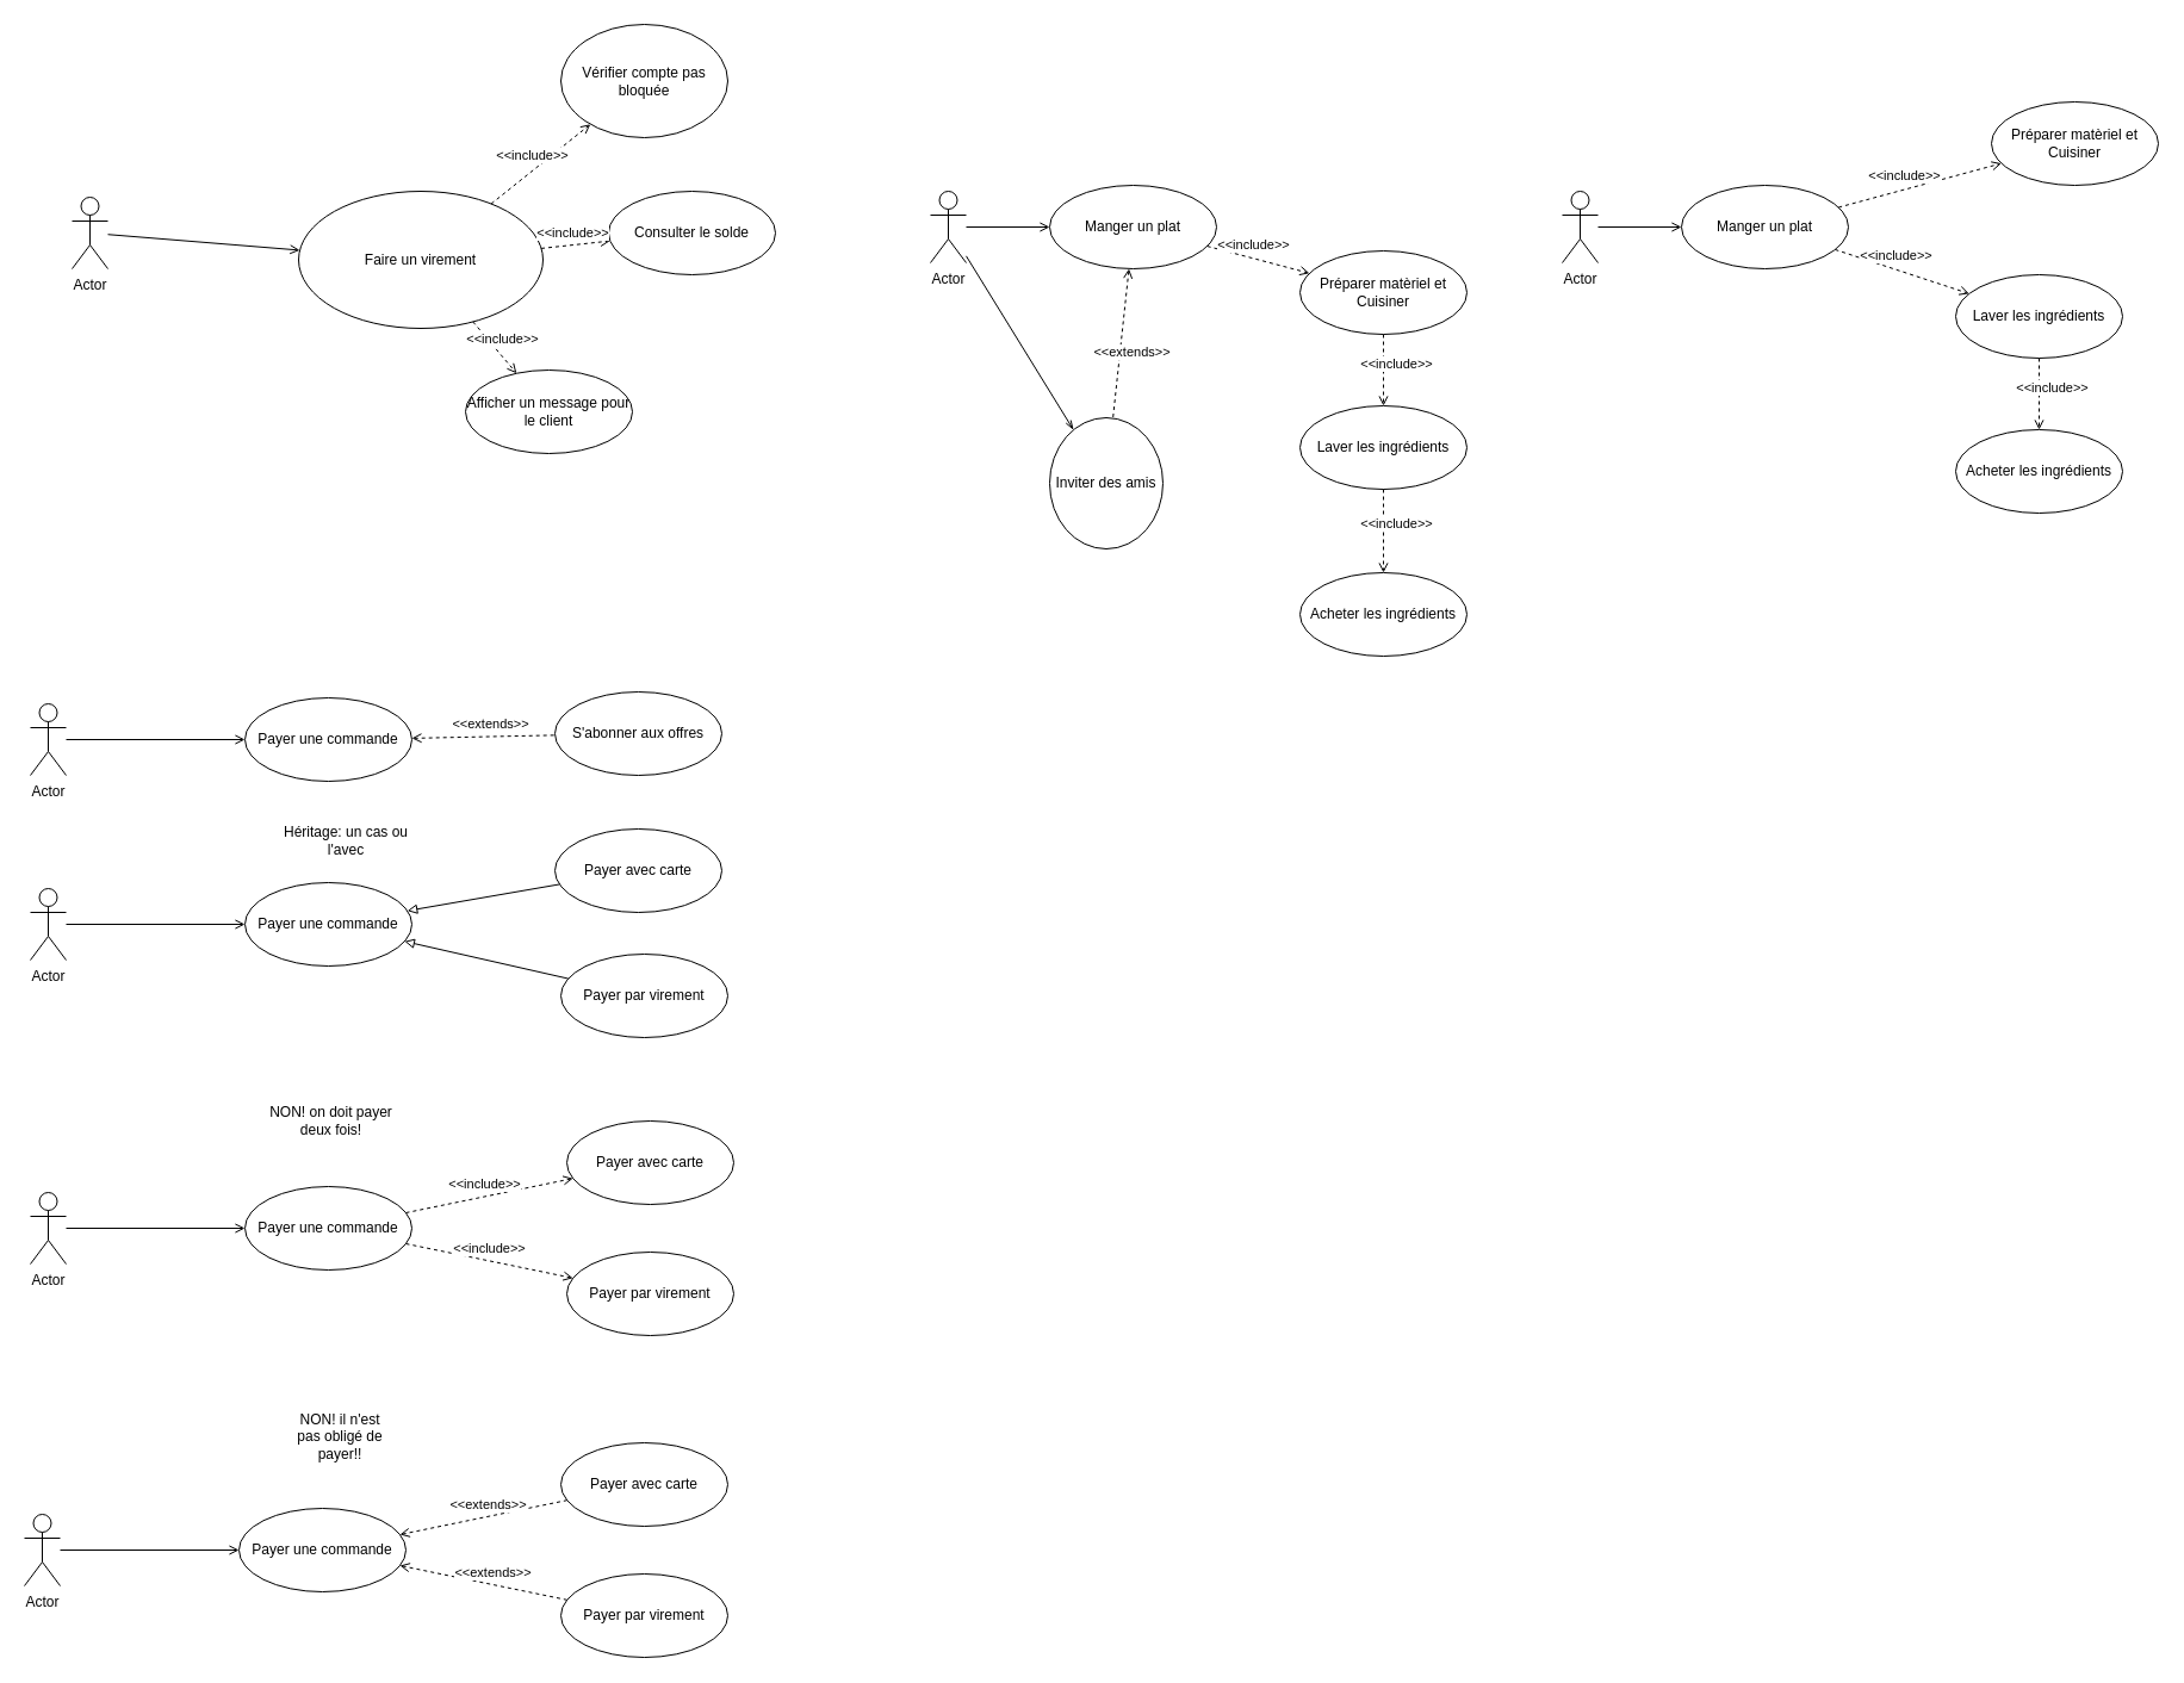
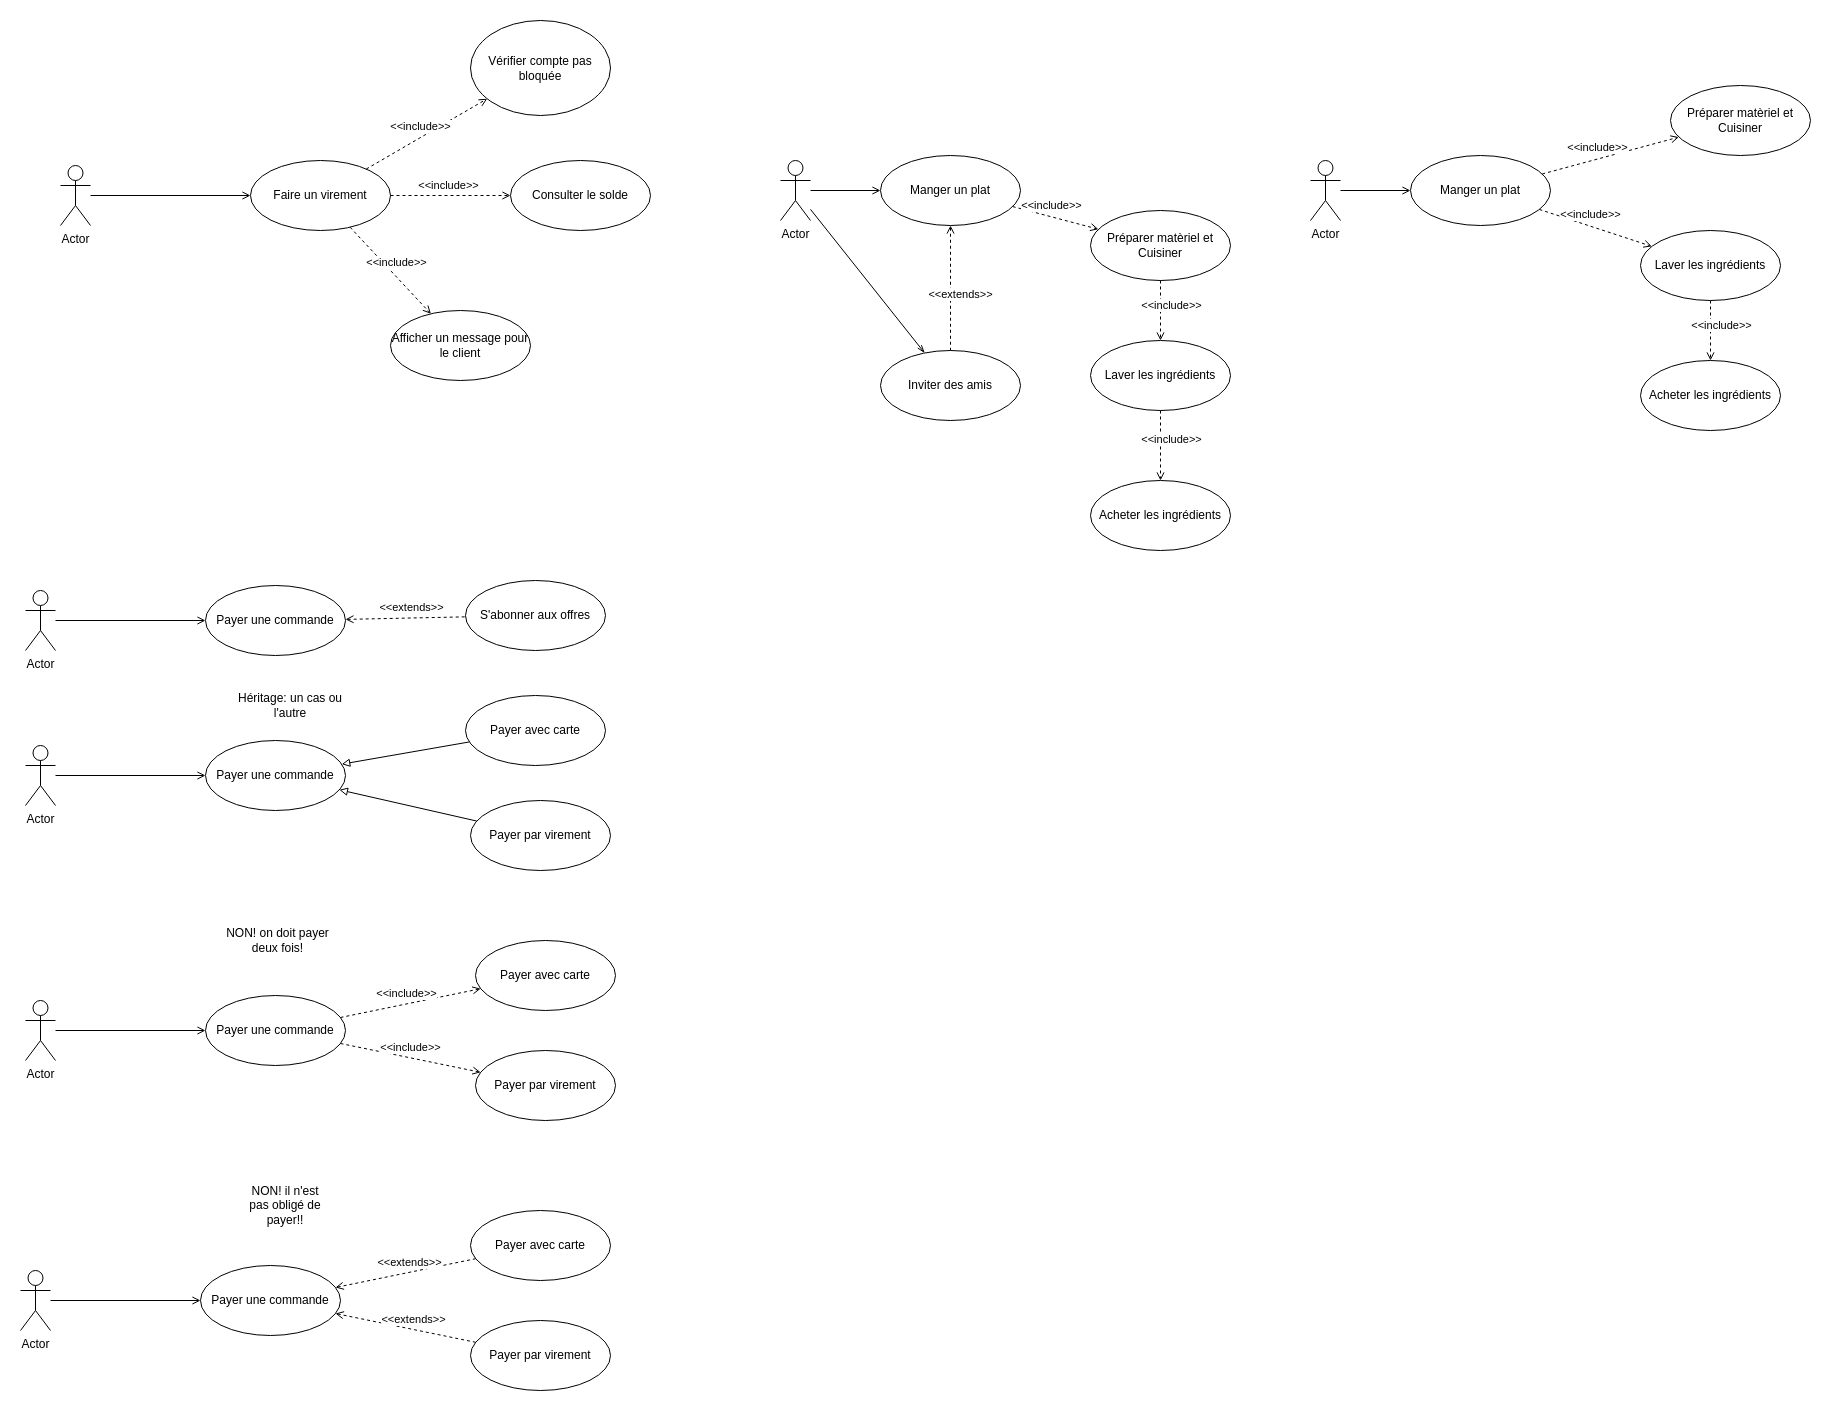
  <mxCell id="0" />
  <mxCell id="1" parent="0" />
  <mxCell id="2" style="rounded=0;orthogonalLoop=1;jettySize=auto;html=1;startArrow=none;startFill=0;endArrow=open;endFill=0;" parent="1" source="3" target="4" edge="1"><mxGeometry relative="1" as="geometry" /></mxCell>
  <mxCell id="3" value="Actor" style="shape=umlActor;verticalLabelPosition=bottom;verticalAlign=top;html=1;" parent="1" vertex="1"><mxGeometry x="60" y="165" width="30" height="60" as="geometry" /></mxCell>
- <mxCell id="4" value="Faire un virement" style="ellipse;whiteSpace=wrap;html=1;" parent="1" vertex="1"><mxGeometry x="250" y="160" width="205" height="115" as="geometry" /></mxCell>
+ <mxCell id="4" value="Faire un virement" style="ellipse;whiteSpace=wrap;html=1;" parent="1" vertex="1"><mxGeometry x="250" y="160" width="140" height="70" as="geometry" /></mxCell>
  <mxCell id="5" value="Consulter le solde" style="ellipse;whiteSpace=wrap;html=1;" parent="1" vertex="1"><mxGeometry x="510" y="160" width="140" height="70" as="geometry" /></mxCell>
  <mxCell id="6" value="&amp;lt;&amp;lt;include&amp;gt;&amp;gt;" style="endArrow=open;html=1;endFill=0;dashed=1;" parent="1" source="4" target="5" edge="1"><mxGeometry x="-0.032" y="10" width="50" height="50" relative="1" as="geometry"><mxPoint x="260" y="280" as="sourcePoint" /><mxPoint x="570" y="280" as="targetPoint" /><mxPoint as="offset" /></mxGeometry></mxCell>
  <mxCell id="7" style="rounded=0;orthogonalLoop=1;jettySize=auto;html=1;startArrow=none;startFill=0;endArrow=open;endFill=0;" parent="1" source="8" target="9" edge="1"><mxGeometry relative="1" as="geometry" /></mxCell>
  <mxCell id="8" value="Actor" style="shape=umlActor;verticalLabelPosition=bottom;verticalAlign=top;html=1;" parent="1" vertex="1"><mxGeometry x="25" y="590" width="30" height="60" as="geometry" /></mxCell>
  <mxCell id="9" value="Payer une commande" style="ellipse;whiteSpace=wrap;html=1;" parent="1" vertex="1"><mxGeometry x="205" y="585" width="140" height="70" as="geometry" /></mxCell>
  <mxCell id="10" value="S'abonner aux offres" style="ellipse;whiteSpace=wrap;html=1;" parent="1" vertex="1"><mxGeometry x="465" y="580" width="140" height="70" as="geometry" /></mxCell>
  <mxCell id="11" value="&amp;lt;&amp;lt;extends&amp;gt;&amp;gt;" style="endArrow=none;html=1;endFill=0;dashed=1;startArrow=open;startFill=0;" parent="1" source="9" target="10" edge="1"><mxGeometry x="0.097" y="10" width="50" height="50" relative="1" as="geometry"><mxPoint x="215" y="465" as="sourcePoint" /><mxPoint x="525" y="465" as="targetPoint" /><mxPoint as="offset" /></mxGeometry></mxCell>
  <mxCell id="12" style="rounded=0;orthogonalLoop=1;jettySize=auto;html=1;startArrow=none;startFill=0;endArrow=open;endFill=0;" parent="1" source="13" target="16" edge="1"><mxGeometry relative="1" as="geometry" /></mxCell>
  <mxCell id="13" value="Actor" style="shape=umlActor;verticalLabelPosition=bottom;verticalAlign=top;html=1;outlineConnect=0;" parent="1" vertex="1"><mxGeometry x="25" y="745" width="30" height="60" as="geometry" /></mxCell>
  <mxCell id="14" style="rounded=0;orthogonalLoop=1;jettySize=auto;html=1;startArrow=block;startFill=0;endArrow=none;endFill=0;endSize=6;targetPerimeterSpacing=0;" parent="1" source="16" target="18" edge="1"><mxGeometry relative="1" as="geometry" /></mxCell>
  <mxCell id="15" style="rounded=0;jettySize=auto;html=1;startArrow=block;startFill=0;endArrow=none;endFill=0;endSize=6;targetPerimeterSpacing=0;" parent="1" source="16" target="17" edge="1"><mxGeometry relative="1" as="geometry" /></mxCell>
  <mxCell id="16" value="Payer une commande" style="ellipse;whiteSpace=wrap;html=1;" parent="1" vertex="1"><mxGeometry x="205" y="740" width="140" height="70" as="geometry" /></mxCell>
  <mxCell id="17" value="Payer avec carte" style="ellipse;whiteSpace=wrap;html=1;" parent="1" vertex="1"><mxGeometry x="465" y="695" width="140" height="70" as="geometry" /></mxCell>
  <mxCell id="18" value="Payer par virement" style="ellipse;whiteSpace=wrap;html=1;" parent="1" vertex="1"><mxGeometry x="470" y="800" width="140" height="70" as="geometry" /></mxCell>
  <mxCell id="19" value="Vérifier compte pas bloquée" style="ellipse;whiteSpace=wrap;html=1;" vertex="1" parent="1"><mxGeometry x="470" y="20" width="140" height="95" as="geometry" /></mxCell>
  <mxCell id="20" value="&amp;lt;&amp;lt;include&amp;gt;&amp;gt;" style="endArrow=open;html=1;endFill=0;dashed=1;" edge="1" parent="1" source="4" target="19"><mxGeometry x="-0.032" y="10" width="50" height="50" relative="1" as="geometry"><mxPoint x="363.428" y="167.55" as="sourcePoint" /><mxPoint x="480" y="120" as="targetPoint" /><mxPoint as="offset" /><Array as="points" /></mxGeometry></mxCell>
  <mxCell id="21" value="Afficher un message pour le client" style="ellipse;whiteSpace=wrap;html=1;" vertex="1" parent="1"><mxGeometry x="390" y="310" width="140" height="70" as="geometry" /></mxCell>
  <mxCell id="22" value="&amp;lt;&amp;lt;include&amp;gt;&amp;gt;" style="endArrow=open;html=1;endFill=0;dashed=1;" edge="1" parent="1" source="4" target="21"><mxGeometry x="-0.032" y="10" width="50" height="50" relative="1" as="geometry"><mxPoint x="660" y="130" as="sourcePoint" /><mxPoint x="506.752" y="92.521" as="targetPoint" /><mxPoint as="offset" /><Array as="points" /></mxGeometry></mxCell>
  <mxCell id="23" style="rounded=0;orthogonalLoop=1;jettySize=auto;html=1;startArrow=none;startFill=0;endArrow=open;endFill=0;" edge="1" parent="1" source="25" target="28"><mxGeometry relative="1" as="geometry"><mxPoint x="870" y="190" as="targetPoint" /></mxGeometry></mxCell>
  <mxCell id="24" style="edgeStyle=none;rounded=0;orthogonalLoop=1;jettySize=auto;html=1;endArrow=openThin;endFill=0;" edge="1" parent="1" source="25" target="42"><mxGeometry relative="1" as="geometry" /></mxCell>
  <mxCell id="25" value="Actor" style="shape=umlActor;verticalLabelPosition=bottom;verticalAlign=top;html=1;" vertex="1" parent="1"><mxGeometry x="780" y="160" width="30" height="60" as="geometry" /></mxCell>
  <mxCell id="26" value="Acheter les ingrédients" style="ellipse;whiteSpace=wrap;html=1;" vertex="1" parent="1"><mxGeometry x="1090" y="480" width="140" height="70" as="geometry" /></mxCell>
  <mxCell id="27" value="Préparer matèriel et Cuisiner" style="ellipse;whiteSpace=wrap;html=1;" vertex="1" parent="1"><mxGeometry x="1090" y="210" width="140" height="70" as="geometry" /></mxCell>
  <mxCell id="28" value="Manger un plat" style="ellipse;whiteSpace=wrap;html=1;" vertex="1" parent="1"><mxGeometry x="880" y="155" width="140" height="70" as="geometry" /></mxCell>
  <mxCell id="29" value="Laver les ingrédients" style="ellipse;whiteSpace=wrap;html=1;" vertex="1" parent="1"><mxGeometry x="1090" y="340" width="140" height="70" as="geometry" /></mxCell>
  <mxCell id="30" value="&amp;lt;&amp;lt;include&amp;gt;&amp;gt;" style="endArrow=open;html=1;endFill=0;dashed=1;" edge="1" parent="1" source="28" target="27"><mxGeometry x="-0.159" y="11" width="50" height="50" relative="1" as="geometry"><mxPoint x="1030" y="320" as="sourcePoint" /><mxPoint x="1110" y="320" as="targetPoint" /><mxPoint as="offset" /><Array as="points" /></mxGeometry></mxCell>
  <mxCell id="31" value="&amp;lt;&amp;lt;include&amp;gt;&amp;gt;" style="endArrow=open;html=1;endFill=0;dashed=1;" edge="1" parent="1" source="27" target="29"><mxGeometry x="-0.159" y="11" width="50" height="50" relative="1" as="geometry"><mxPoint x="1060" y="290" as="sourcePoint" /><mxPoint x="1107.992" y="238.76" as="targetPoint" /><mxPoint as="offset" /><Array as="points" /></mxGeometry></mxCell>
  <mxCell id="32" value="&amp;lt;&amp;lt;include&amp;gt;&amp;gt;" style="endArrow=open;html=1;endFill=0;dashed=1;" edge="1" parent="1" source="29" target="26"><mxGeometry x="-0.159" y="11" width="50" height="50" relative="1" as="geometry"><mxPoint x="1170" y="290" as="sourcePoint" /><mxPoint x="1170" y="350" as="targetPoint" /><mxPoint as="offset" /><Array as="points" /></mxGeometry></mxCell>
  <mxCell id="33" style="rounded=0;orthogonalLoop=1;jettySize=auto;html=1;startArrow=none;startFill=0;endArrow=open;endFill=0;" edge="1" parent="1" source="34" target="37"><mxGeometry relative="1" as="geometry"><mxPoint x="1400" y="190" as="targetPoint" /></mxGeometry></mxCell>
  <mxCell id="34" value="Actor" style="shape=umlActor;verticalLabelPosition=bottom;verticalAlign=top;html=1;" vertex="1" parent="1"><mxGeometry x="1310" y="160" width="30" height="60" as="geometry" /></mxCell>
  <mxCell id="35" value="Acheter les ingrédients" style="ellipse;whiteSpace=wrap;html=1;" vertex="1" parent="1"><mxGeometry x="1640" y="360" width="140" height="70" as="geometry" /></mxCell>
  <mxCell id="36" value="Préparer matèriel et Cuisiner" style="ellipse;whiteSpace=wrap;html=1;" vertex="1" parent="1"><mxGeometry x="1670" y="85" width="140" height="70" as="geometry" /></mxCell>
  <mxCell id="37" value="Manger un plat" style="ellipse;whiteSpace=wrap;html=1;" vertex="1" parent="1"><mxGeometry x="1410" y="155" width="140" height="70" as="geometry" /></mxCell>
  <mxCell id="38" value="Laver les ingrédients" style="ellipse;whiteSpace=wrap;html=1;" vertex="1" parent="1"><mxGeometry x="1640" y="230" width="140" height="70" as="geometry" /></mxCell>
  <mxCell id="39" value="&amp;lt;&amp;lt;include&amp;gt;&amp;gt;" style="endArrow=open;html=1;endFill=0;dashed=1;" edge="1" parent="1" source="37" target="36"><mxGeometry x="-0.159" y="11" width="50" height="50" relative="1" as="geometry"><mxPoint x="1560" y="320" as="sourcePoint" /><mxPoint x="1640" y="320" as="targetPoint" /><mxPoint as="offset" /><Array as="points" /></mxGeometry></mxCell>
  <mxCell id="40" value="&amp;lt;&amp;lt;include&amp;gt;&amp;gt;" style="endArrow=open;html=1;endFill=0;dashed=1;" edge="1" parent="1" source="37" target="38"><mxGeometry x="-0.159" y="11" width="50" height="50" relative="1" as="geometry"><mxPoint x="1552.181" y="216.074" as="sourcePoint" /><mxPoint x="1637.992" y="238.76" as="targetPoint" /><mxPoint as="offset" /><Array as="points" /></mxGeometry></mxCell>
  <mxCell id="41" value="&amp;lt;&amp;lt;include&amp;gt;&amp;gt;" style="endArrow=open;html=1;endFill=0;dashed=1;" edge="1" parent="1" source="38" target="35"><mxGeometry x="-0.159" y="11" width="50" height="50" relative="1" as="geometry"><mxPoint x="1700" y="290" as="sourcePoint" /><mxPoint x="1700" y="350" as="targetPoint" /><mxPoint as="offset" /><Array as="points" /></mxGeometry></mxCell>
- <mxCell id="42" value="Inviter des amis" style="ellipse;whiteSpace=wrap;html=1;" vertex="1" parent="1"><mxGeometry x="880" y="350" width="95" height="110" as="geometry" /></mxCell>
+ <mxCell id="42" value="Inviter des amis" style="ellipse;whiteSpace=wrap;html=1;" vertex="1" parent="1"><mxGeometry x="880" y="350" width="140" height="70" as="geometry" /></mxCell>
  <mxCell id="43" value="&amp;lt;&amp;lt;extends&amp;gt;&amp;gt;" style="endArrow=none;html=1;endFill=0;dashed=1;startArrow=open;startFill=0;" edge="1" parent="1" source="28" target="42"><mxGeometry x="0.097" y="10" width="50" height="50" relative="1" as="geometry"><mxPoint x="950" y="280" as="sourcePoint" /><mxPoint x="475.052" y="626.345" as="targetPoint" /><mxPoint as="offset" /></mxGeometry></mxCell>
  <mxCell id="44" style="rounded=0;orthogonalLoop=1;jettySize=auto;html=1;startArrow=none;startFill=0;endArrow=open;endFill=0;" edge="1" parent="1" source="45" target="46"><mxGeometry relative="1" as="geometry" /></mxCell>
  <mxCell id="45" value="Actor" style="shape=umlActor;verticalLabelPosition=bottom;verticalAlign=top;html=1;outlineConnect=0;" vertex="1" parent="1"><mxGeometry x="25" y="1000" width="30" height="60" as="geometry" /></mxCell>
  <mxCell id="46" value="Payer une commande" style="ellipse;whiteSpace=wrap;html=1;" vertex="1" parent="1"><mxGeometry x="205" y="995" width="140" height="70" as="geometry" /></mxCell>
  <mxCell id="47" value="Payer avec carte" style="ellipse;whiteSpace=wrap;html=1;" vertex="1" parent="1"><mxGeometry x="475" y="940" width="140" height="70" as="geometry" /></mxCell>
  <mxCell id="48" value="Payer par virement" style="ellipse;whiteSpace=wrap;html=1;" vertex="1" parent="1"><mxGeometry x="475" y="1050" width="140" height="70" as="geometry" /></mxCell>
  <mxCell id="49" value="&amp;lt;&amp;lt;include&amp;gt;&amp;gt;" style="endArrow=open;html=1;endFill=0;dashed=1;" edge="1" parent="1" source="46" target="47"><mxGeometry x="-0.032" y="10" width="50" height="50" relative="1" as="geometry"><mxPoint x="341.498" y="1024.959" as="sourcePoint" /><mxPoint x="475.002" y="940.001" as="targetPoint" /><mxPoint as="offset" /><Array as="points" /></mxGeometry></mxCell>
  <mxCell id="50" value="&amp;lt;&amp;lt;include&amp;gt;&amp;gt;" style="endArrow=open;html=1;endFill=0;dashed=1;" edge="1" parent="1" source="46" target="48"><mxGeometry x="-0.032" y="10" width="50" height="50" relative="1" as="geometry"><mxPoint x="349.993" y="1027.001" as="sourcePoint" /><mxPoint x="490.174" y="998.205" as="targetPoint" /><mxPoint as="offset" /><Array as="points" /></mxGeometry></mxCell>
  <mxCell id="51" value="NON! on doit payer deux fois!" style="text;html=1;strokeColor=none;fillColor=none;align=center;verticalAlign=middle;whiteSpace=wrap;rounded=0;" vertex="1" parent="1"><mxGeometry x="225" y="920" width="105" height="40" as="geometry" /></mxCell>
  <mxCell id="52" style="rounded=0;orthogonalLoop=1;jettySize=auto;html=1;startArrow=none;startFill=0;endArrow=open;endFill=0;" edge="1" parent="1" source="53" target="54"><mxGeometry relative="1" as="geometry" /></mxCell>
  <mxCell id="53" value="Actor" style="shape=umlActor;verticalLabelPosition=bottom;verticalAlign=top;html=1;outlineConnect=0;" vertex="1" parent="1"><mxGeometry x="20" y="1270" width="30" height="60" as="geometry" /></mxCell>
  <mxCell id="54" value="Payer une commande" style="ellipse;whiteSpace=wrap;html=1;" vertex="1" parent="1"><mxGeometry x="200" y="1265" width="140" height="70" as="geometry" /></mxCell>
  <mxCell id="55" value="Payer avec carte" style="ellipse;whiteSpace=wrap;html=1;" vertex="1" parent="1"><mxGeometry x="470" y="1210" width="140" height="70" as="geometry" /></mxCell>
  <mxCell id="56" value="Payer par virement" style="ellipse;whiteSpace=wrap;html=1;" vertex="1" parent="1"><mxGeometry x="470" y="1320" width="140" height="70" as="geometry" /></mxCell>
  <mxCell id="57" value="&amp;lt;&amp;lt;extends&amp;gt;&amp;gt;" style="endArrow=none;html=1;endFill=0;dashed=1;startArrow=open;startFill=0;" edge="1" parent="1" source="54" target="56"><mxGeometry x="0.097" y="10" width="50" height="50" relative="1" as="geometry"><mxPoint x="319.995" y="1402.545" as="sourcePoint" /><mxPoint x="440.082" y="1399.995" as="targetPoint" /><mxPoint as="offset" /></mxGeometry></mxCell>
  <mxCell id="58" value="&amp;lt;&amp;lt;extends&amp;gt;&amp;gt;" style="endArrow=none;html=1;endFill=0;dashed=1;startArrow=open;startFill=0;" edge="1" parent="1" source="54" target="55"><mxGeometry x="0.097" y="10" width="50" height="50" relative="1" as="geometry"><mxPoint x="344.993" y="1322.999" as="sourcePoint" /><mxPoint x="485.174" y="1351.795" as="targetPoint" /><mxPoint as="offset" /></mxGeometry></mxCell>
  <mxCell id="59" value="NON! il n'est pas obligé de payer!!" style="text;html=1;strokeColor=none;fillColor=none;align=center;verticalAlign=middle;whiteSpace=wrap;rounded=0;" vertex="1" parent="1"><mxGeometry x="240" y="1190" width="90" height="30" as="geometry" /></mxCell>
- <mxCell id="60" value="Héritage: un cas ou l'avec" style="text;html=1;strokeColor=none;fillColor=none;align=center;verticalAlign=middle;whiteSpace=wrap;rounded=0;" vertex="1" parent="1"><mxGeometry x="230" y="695" width="120" height="20" as="geometry" /></mxCell>
+ <mxCell id="60" value="Héritage: un cas ou l'autre" style="text;html=1;strokeColor=none;fillColor=none;align=center;verticalAlign=middle;whiteSpace=wrap;rounded=0;" vertex="1" parent="1"><mxGeometry x="230" y="695" width="120" height="20" as="geometry" /></mxCell>
